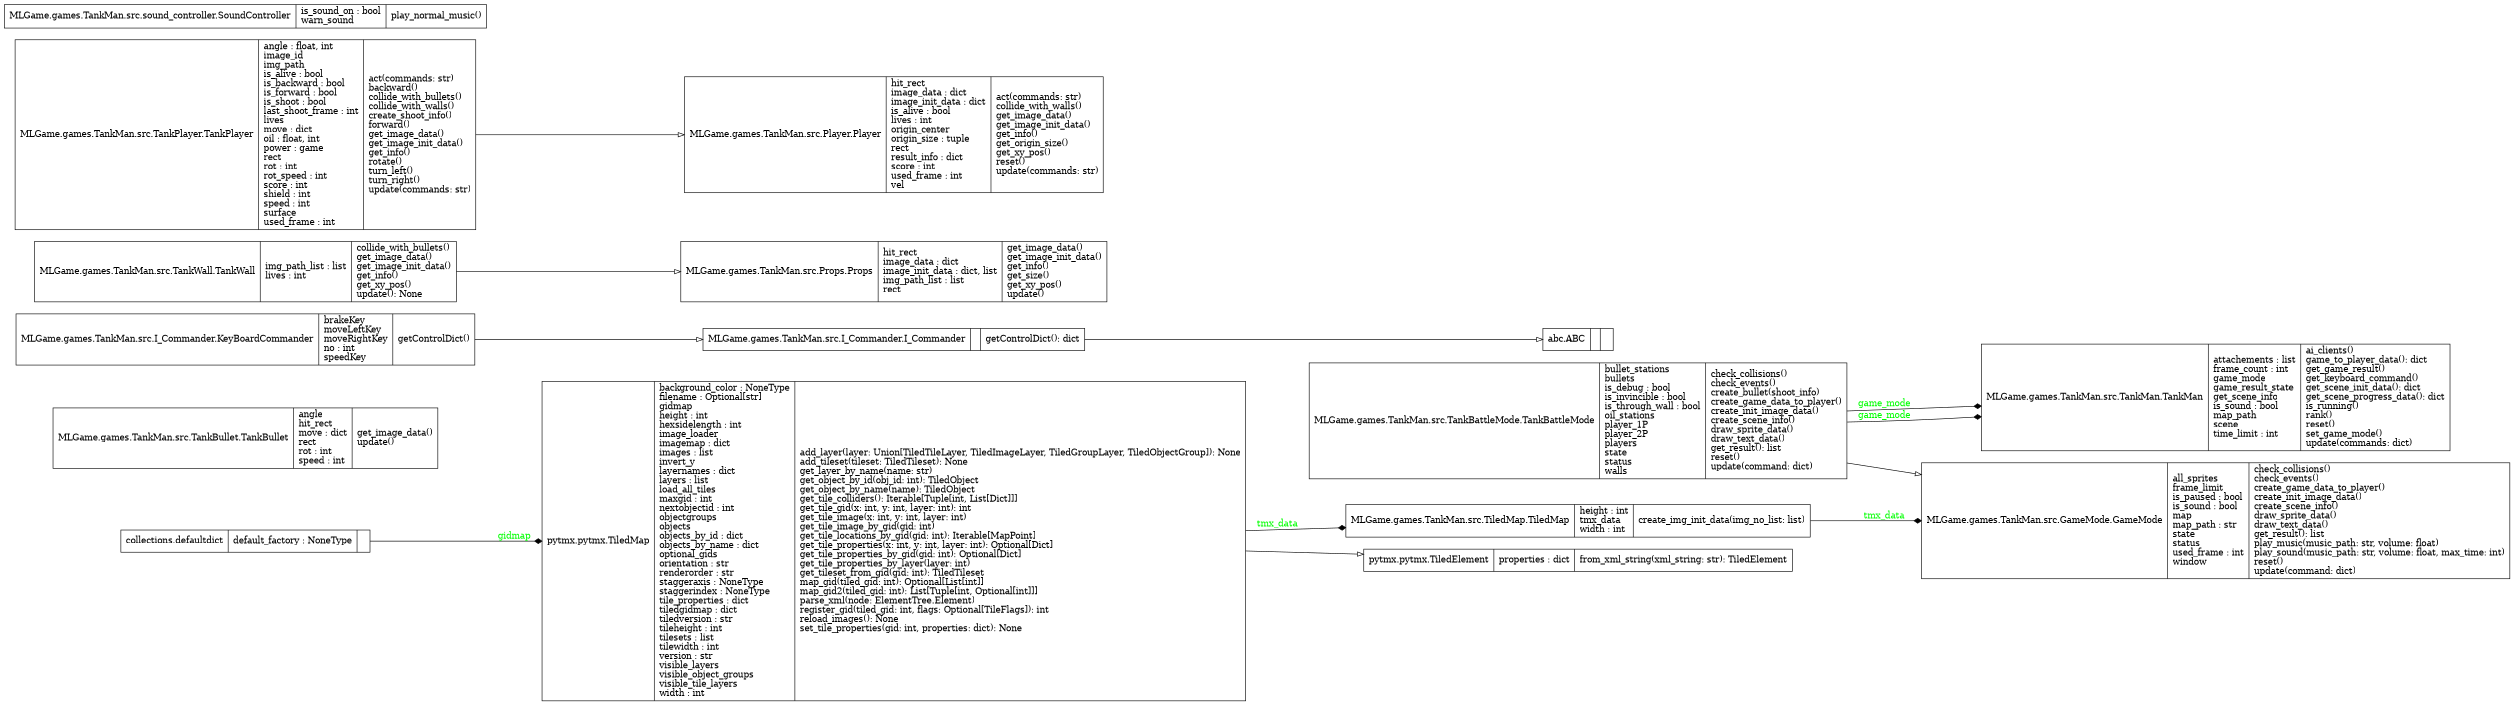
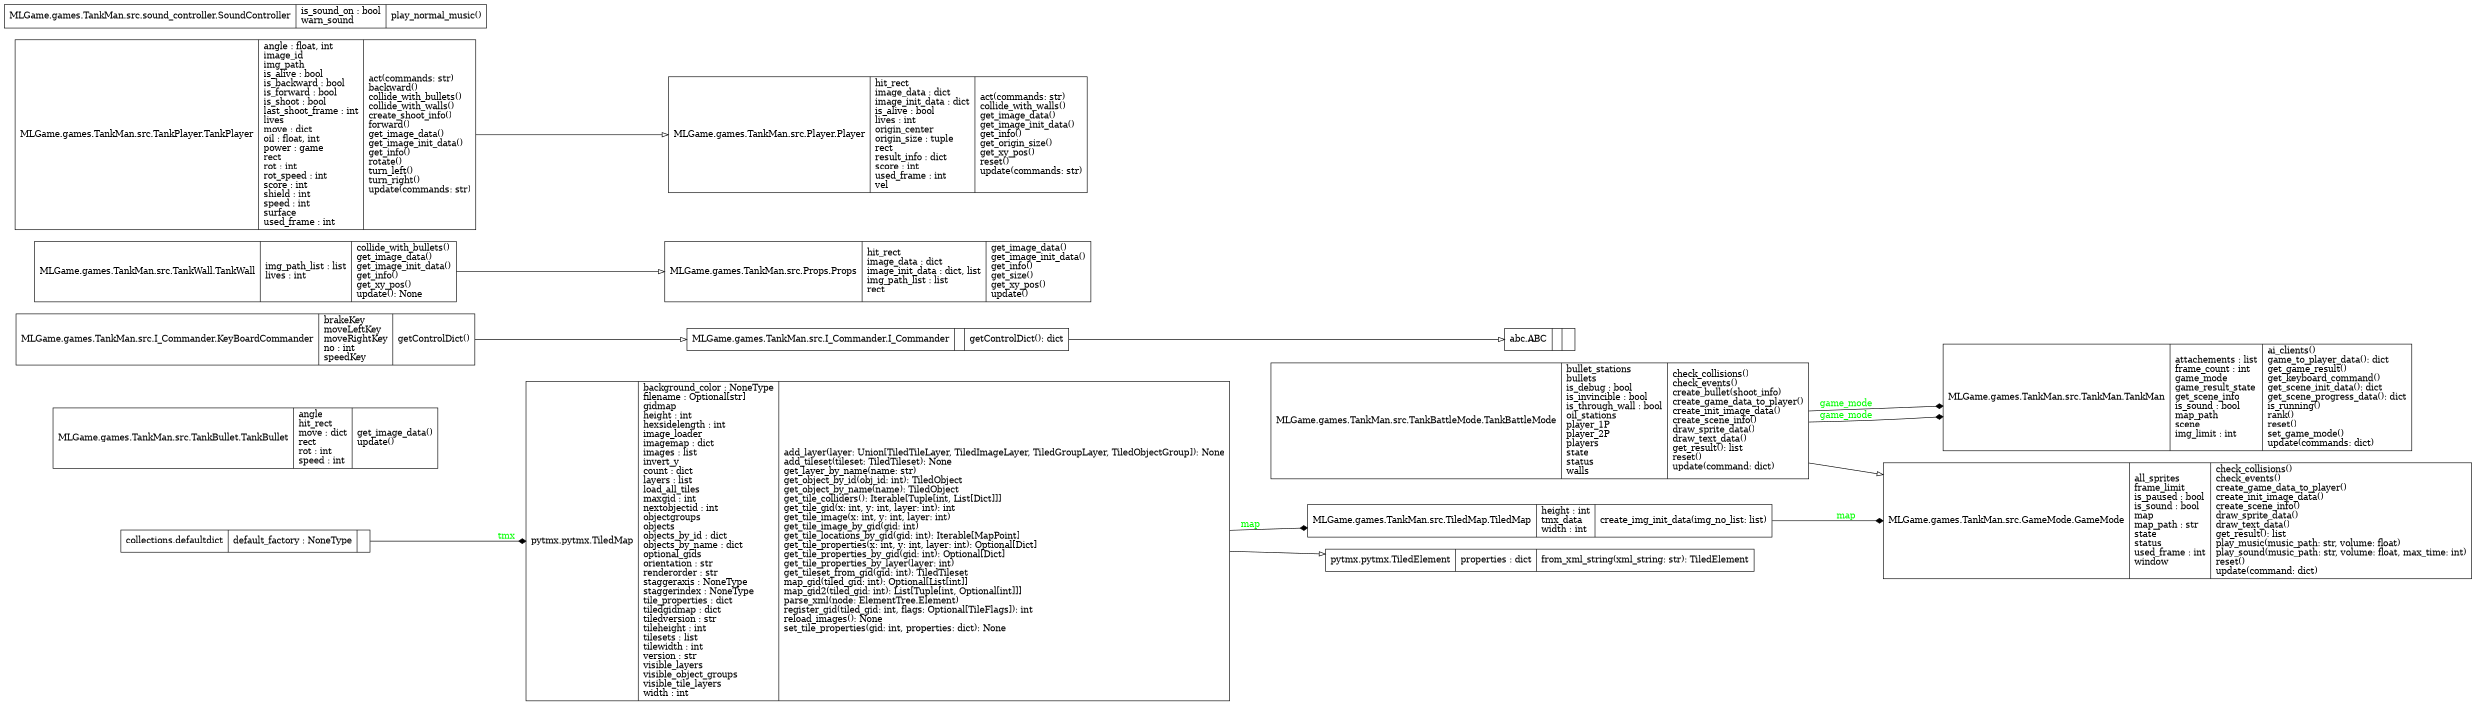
  digraph {
    rankdir=LR
    node [color=black fontcolor=black shape=record style=solid]
    edge [arrowhead=empty arrowtail=none]
    n1 [label="{MLGame.games.TankMan.src.TankBattleMode.TankBattleMode|bullet_stations\lbullets\lis_debug : bool\lis_invincible : bool\lis_through_wall : bool\loil_stations\lplayer_1P\lplayer_2P\lplayers\lstate\lstatus\lwalls\l|check_collisions()\lcheck_events()\lcreate_bullet(shoot_info)\lcreate_game_data_to_player()\lcreate_init_image_data()\lcreate_scene_info()\ldraw_sprite_data()\ldraw_text_data()\lget_result(): list\lreset()\lupdate(command: dict)\l}"]
    n2 [label="{MLGame.games.TankMan.src.GameMode.GameMode|all_sprites\lframe_limit\lis_paused : bool\lis_sound : bool\lmap\lmap_path : str\lstate\lstatus\lused_frame : int\lwindow\l|check_collisions()\lcheck_events()\lcreate_game_data_to_player()\lcreate_init_image_data()\lcreate_scene_info()\ldraw_sprite_data()\ldraw_text_data()\lget_result(): list\lplay_music(music_path: str, volume: float)\lplay_sound(music_path: str, volume: float, max_time: int)\lreset()\lupdate(command: dict)\l}"]
-   n3 [label="{MLGame.games.TankMan.src.TankMan.TankMan|attachements : list\lframe_count : int\lgame_mode\lgame_result_state\lget_scene_info\lis_sound : bool\lmap_path\lscene\ltime_limit : int\l|ai_clients()\lgame_to_player_data(): dict\lget_game_result()\lget_keyboard_command()\lget_scene_init_data(): dict\lget_scene_progress_data(): dict\lis_running()\lrank()\lreset()\lset_game_mode()\lupdate(commands: dict)\l}"]
+   n3 [label="{MLGame.games.TankMan.src.TankMan.TankMan|attachements : list\lframe_count : int\lgame_mode\lgame_result_state\lget_scene_info\lis_sound : bool\lmap_path\lscene\limg_limit : int\l|ai_clients()\lgame_to_player_data(): dict\lget_game_result()\lget_keyboard_command()\lget_scene_init_data(): dict\lget_scene_progress_data(): dict\lis_running()\lrank()\lreset()\lset_game_mode()\lupdate(commands: dict)\l}"]
    n4 [label="{MLGame.games.TankMan.src.TankBullet.TankBullet|angle\lhit_rect\lmove : dict\lrect\lrot : int\lspeed : int\l|get_image_data()\lupdate()\l}"]
    n5 [label="{MLGame.games.TankMan.src.I_Commander.I_Commander|\l|getControlDict(): dict\l}"]
    n6 [label="{abc.ABC|\l|}"]
    n7 [label="{MLGame.games.TankMan.src.I_Commander.KeyBoardCommander|brakeKey\lmoveLeftKey\lmoveRightKey\lno : int\lspeedKey\l|getControlDict()\l}"]
    n8 [label="{MLGame.games.TankMan.src.TankWall.TankWall|img_path_list : list\llives : int\l|collide_with_bullets()\lget_image_data()\lget_image_init_data()\lget_info()\lget_xy_pos()\lupdate(): None\l}"]
    n9 [label="{MLGame.games.TankMan.src.Props.Props|hit_rect\limage_data : dict\limage_init_data : dict, list\limg_path_list : list\lrect\l|get_image_data()\lget_image_init_data()\lget_info()\lget_size()\lget_xy_pos()\lupdate()\l}"]
    n10 [label="{MLGame.games.TankMan.src.Player.Player|hit_rect\limage_data : dict\limage_init_data : dict\lis_alive : bool\llives : int\lorigin_center\lorigin_size : tuple\lrect\lresult_info : dict\lscore : int\lused_frame : int\lvel\l|act(commands: str)\lcollide_with_walls()\lget_image_data()\lget_image_init_data()\lget_info()\lget_origin_size()\lget_xy_pos()\lreset()\lupdate(commands: str)\l}"]
    n11 [label="{MLGame.games.TankMan.src.TiledMap.TiledMap|height : int\ltmx_data\lwidth : int\l|create_img_init_data(img_no_list: list)\l}"]
    n12 [label="{MLGame.games.TankMan.src.TankPlayer.TankPlayer|angle : float, int\limage_id\limg_path\lis_alive : bool\lis_backward : bool\lis_forward : bool\lis_shoot : bool\llast_shoot_frame : int\llives\lmove : dict\loil : float, int\lpower : game\lrect\lrot : int\lrot_speed : int\lscore : int\lshield : int\lspeed : int\lsurface\lused_frame : int\l|act(commands: str)\lbackward()\lcollide_with_bullets()\lcollide_with_walls()\lcreate_shoot_info()\lforward()\lget_image_data()\lget_image_init_data()\lget_info()\lrotate()\lturn_left()\lturn_right()\lupdate(commands: str)\l}"]
    n13 [label="{MLGame.games.TankMan.src.sound_controller.SoundController|is_sound_on : bool\lwarn_sound\l|play_normal_music()\l}"]
    n14 [label="{collections.defaultdict|default_factory : NoneType\l|}"]
-   n15 [label="{pytmx.pytmx.TiledMap|background_color : NoneType\lfilename : Optional[str]\lgidmap\lheight : int\lhexsidelength : int\limage_loader\limagemap : dict\limages : list\linvert_y\llayernames : dict\llayers : list\lload_all_tiles\lmaxgid : int\lnextobjectid : int\lobjectgroups\lobjects\lobjects_by_id : dict\lobjects_by_name : dict\loptional_gids\lorientation : str\lrenderorder : str\lstaggeraxis : NoneType\lstaggerindex : NoneType\ltile_properties : dict\ltiledgidmap : dict\ltiledversion : str\ltileheight : int\ltilesets : list\ltilewidth : int\lversion : str\lvisible_layers\lvisible_object_groups\lvisible_tile_layers\lwidth : int\l|add_layer(layer: Union[TiledTileLayer, TiledImageLayer, TiledGroupLayer, TiledObjectGroup]): None\ladd_tileset(tileset: TiledTileset): None\lget_layer_by_name(name: str)\lget_object_by_id(obj_id: int): TiledObject\lget_object_by_name(name): TiledObject\lget_tile_colliders(): Iterable[Tuple[int, List[Dict]]]\lget_tile_gid(x: int, y: int, layer: int): int\lget_tile_image(x: int, y: int, layer: int)\lget_tile_image_by_gid(gid: int)\lget_tile_locations_by_gid(gid: int): Iterable[MapPoint]\lget_tile_properties(x: int, y: int, layer: int): Optional[Dict]\lget_tile_properties_by_gid(gid: int): Optional[Dict]\lget_tile_properties_by_layer(layer: int)\lget_tileset_from_gid(gid: int): TiledTileset\lmap_gid(tiled_gid: int): Optional[List[int]]\lmap_gid2(tiled_gid: int): List[Tuple[int, Optional[int]]]\lparse_xml(node: ElementTree.Element)\lregister_gid(tiled_gid: int, flags: Optional[TileFlags]): int\lreload_images(): None\lset_tile_properties(gid: int, properties: dict): None\l}"]
+   n15 [label="{pytmx.pytmx.TiledMap|background_color : NoneType\lfilename : Optional[str]\lgidmap\lheight : int\lhexsidelength : int\limage_loader\limagemap : dict\limages : list\linvert_y\lcount : dict\llayers : list\lload_all_tiles\lmaxgid : int\lnextobjectid : int\lobjectgroups\lobjects\lobjects_by_id : dict\lobjects_by_name : dict\loptional_gids\lorientation : str\lrenderorder : str\lstaggeraxis : NoneType\lstaggerindex : NoneType\ltile_properties : dict\ltiledgidmap : dict\ltiledversion : str\ltileheight : int\ltilesets : list\ltilewidth : int\lversion : str\lvisible_layers\lvisible_object_groups\lvisible_tile_layers\lwidth : int\l|add_layer(layer: Union[TiledTileLayer, TiledImageLayer, TiledGroupLayer, TiledObjectGroup]): None\ladd_tileset(tileset: TiledTileset): None\lget_layer_by_name(name: str)\lget_object_by_id(obj_id: int): TiledObject\lget_object_by_name(name): TiledObject\lget_tile_colliders(): Iterable[Tuple[int, List[Dict]]]\lget_tile_gid(x: int, y: int, layer: int): int\lget_tile_image(x: int, y: int, layer: int)\lget_tile_image_by_gid(gid: int)\lget_tile_locations_by_gid(gid: int): Iterable[MapPoint]\lget_tile_properties(x: int, y: int, layer: int): Optional[Dict]\lget_tile_properties_by_gid(gid: int): Optional[Dict]\lget_tile_properties_by_layer(layer: int)\lget_tileset_from_gid(gid: int): TiledTileset\lmap_gid(tiled_gid: int): Optional[List[int]]\lmap_gid2(tiled_gid: int): List[Tuple[int, Optional[int]]]\lparse_xml(node: ElementTree.Element)\lregister_gid(tiled_gid: int, flags: Optional[TileFlags]): int\lreload_images(): None\lset_tile_properties(gid: int, properties: dict): None\l}"]
    n16 [label="{pytmx.pytmx.TiledElement|properties : dict\l|from_xml_string(xml_string: str): TiledElement\l}"]
    n1 -> n2
    n1 -> n3 [arrowhead=diamond fontcolor=green label=game_mode style=solid]
    n1 -> n3 [arrowhead=diamond fontcolor=green label=game_mode style=solid]
    n5 -> n6
    n7 -> n5
    n8 -> n9
-   n11 -> n2 [arrowhead=diamond fontcolor=green label=tmx_data style=solid]
+   n11 -> n2 [arrowhead=diamond fontcolor=green label=map style=solid]
    n12 -> n10
-   n14 -> n15 [arrowhead=diamond fontcolor=green label=gidmap style=solid]
-   n15 -> n11 [arrowhead=diamond fontcolor=green label=tmx_data style=solid]
+   n14 -> n15 [arrowhead=diamond fontcolor=green label=tmx style=solid]
+   n15 -> n11 [arrowhead=diamond fontcolor=green label=map style=solid]
    n15 -> n16
  }
